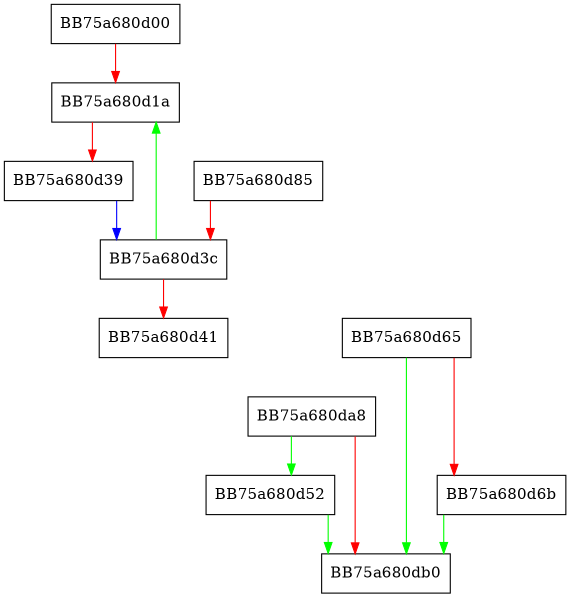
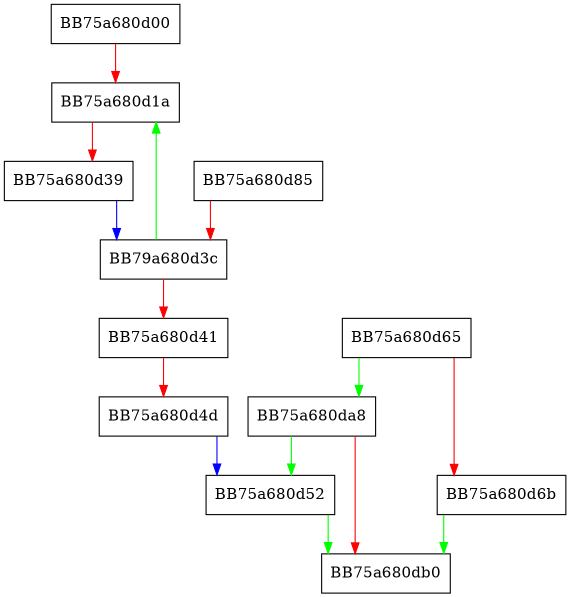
  digraph {
    fontname="DejaVu Serif"
    splines=ortho
    node [fontname="DejaVu Serif" shape=box]
    edge [color=red fontname="DejaVu Serif"]
    BB75a680d00
    BB75a680d1a
    BB75a680d39
    BB75a680d85
-   BB75a680d3c
+   BB75a680d3c [label=BB79a680d3c]
    BB75a680d41
+   BB75a680d4d
    BB75a680d52
    BB75a680da8
    BB75a680db0
    BB75a680d65
    BB75a680d6b
    BB75a680d00 -> BB75a680d1a
    BB75a680d1a -> BB75a680d39
    BB75a680d39 -> BB75a680d3c [color=blue]
    BB75a680d85 -> BB75a680d3c
    BB75a680d3c -> BB75a680d1a [color=green]
    BB75a680d3c -> BB75a680d41
+   BB75a680d41 -> BB75a680d4d
+   BB75a680d4d -> BB75a680d52 [color=blue]
    BB75a680d52 -> BB75a680db0 [color=green]
    BB75a680da8 -> BB75a680d52 [color=green]
    BB75a680da8 -> BB75a680db0
-   BB75a680d65 -> BB75a680db0 [color=green]
+   BB75a680d65 -> BB75a680da8 [color=green]
    BB75a680d65 -> BB75a680d6b
    BB75a680d6b -> BB75a680db0 [color=green]
  }
